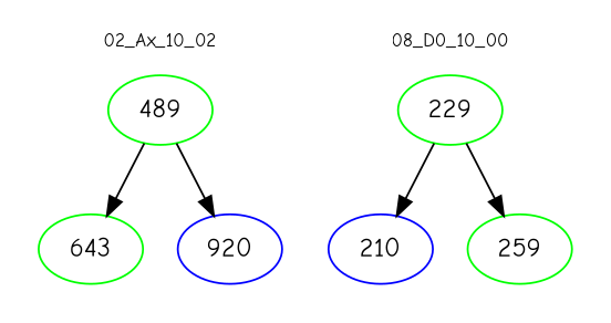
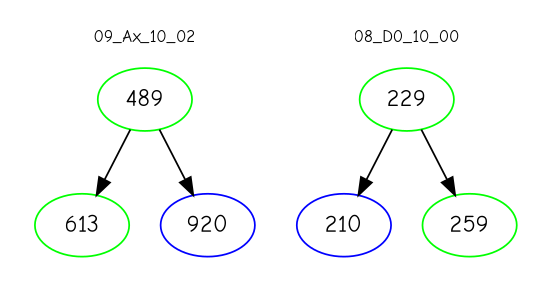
  digraph {
    fontname="Comic Neue"
    node [color=green fontname="Comic Neue"]
    edge [color=black fontname="Comic Neue"]
    n1 [label=489]
-   n2 [label=643]
+   n2 [label=613]
    n3 [color=blue label=920]
    n4 [label=229]
    n5 [color=blue label=210]
    n6 [label=259]
    subgraph cluster_1 {
      color=white
      fontsize=10
-     label="02_Ax_10_02"
+     label="09_Ax_10_02"
      n1
      n2
      n3
    }
    subgraph cluster_2 {
      color=white
      fontsize=10
      label="08_D0_10_00"
      n4
      n5
      n6
    }
    n1 -> n2
    n1 -> n3
    n4 -> n5
    n4 -> n6
  }
